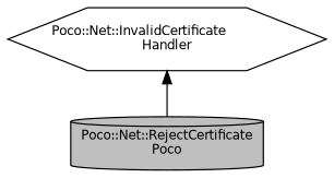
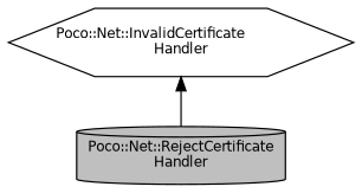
  digraph {
    node [color=black fontname=Helvetica fontsize=10 style=filled]
-   n1 [fillcolor=grey75 fontcolor=black height=0.2 label="Poco::Net::RejectCertificate\lPoco" shape=cylinder width=0.4]
+   n1 [fillcolor=grey75 fontcolor=black height=0.2 label="Poco::Net::RejectCertificate\lHandler" shape=cylinder width=0.4]
    n2 [fillcolor=white height=0.2 label="Poco::Net::InvalidCertificate\lHandler" shape=hexagon width=0.4]
    n2 -> n1 [color=black dir=back fontname=Helvetica fontsize=10 labelfontname=Helvetica labelfontsize=10 style=solid]
  }
